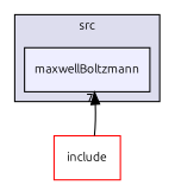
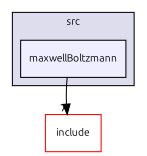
  digraph {
    compound=true
    fontname=Ubuntu
    node [fontname=Ubuntu fontsize=10 shape=box style=filled]
    n1 [fillcolor="#eeeeff" label=maxwellBoltzmann pencolor=black]
    n2 [color=red fillcolor=white label=include]
    subgraph cluster_1 {
      bgcolor="#ddddee"
      fontsize=10
      label=src
      pencolor=black
      n1
    }
-   n2 -> n1 [headlabel=7 labeldistance=1.5 labelfontname=Helvetica labelfontsize=10 fontname=Ubuntu]
+   n1 -> n2 [headlabel=7 labeldistance=1.5 labelfontname=Helvetica labelfontsize=10 fontname=Ubuntu]
  }
